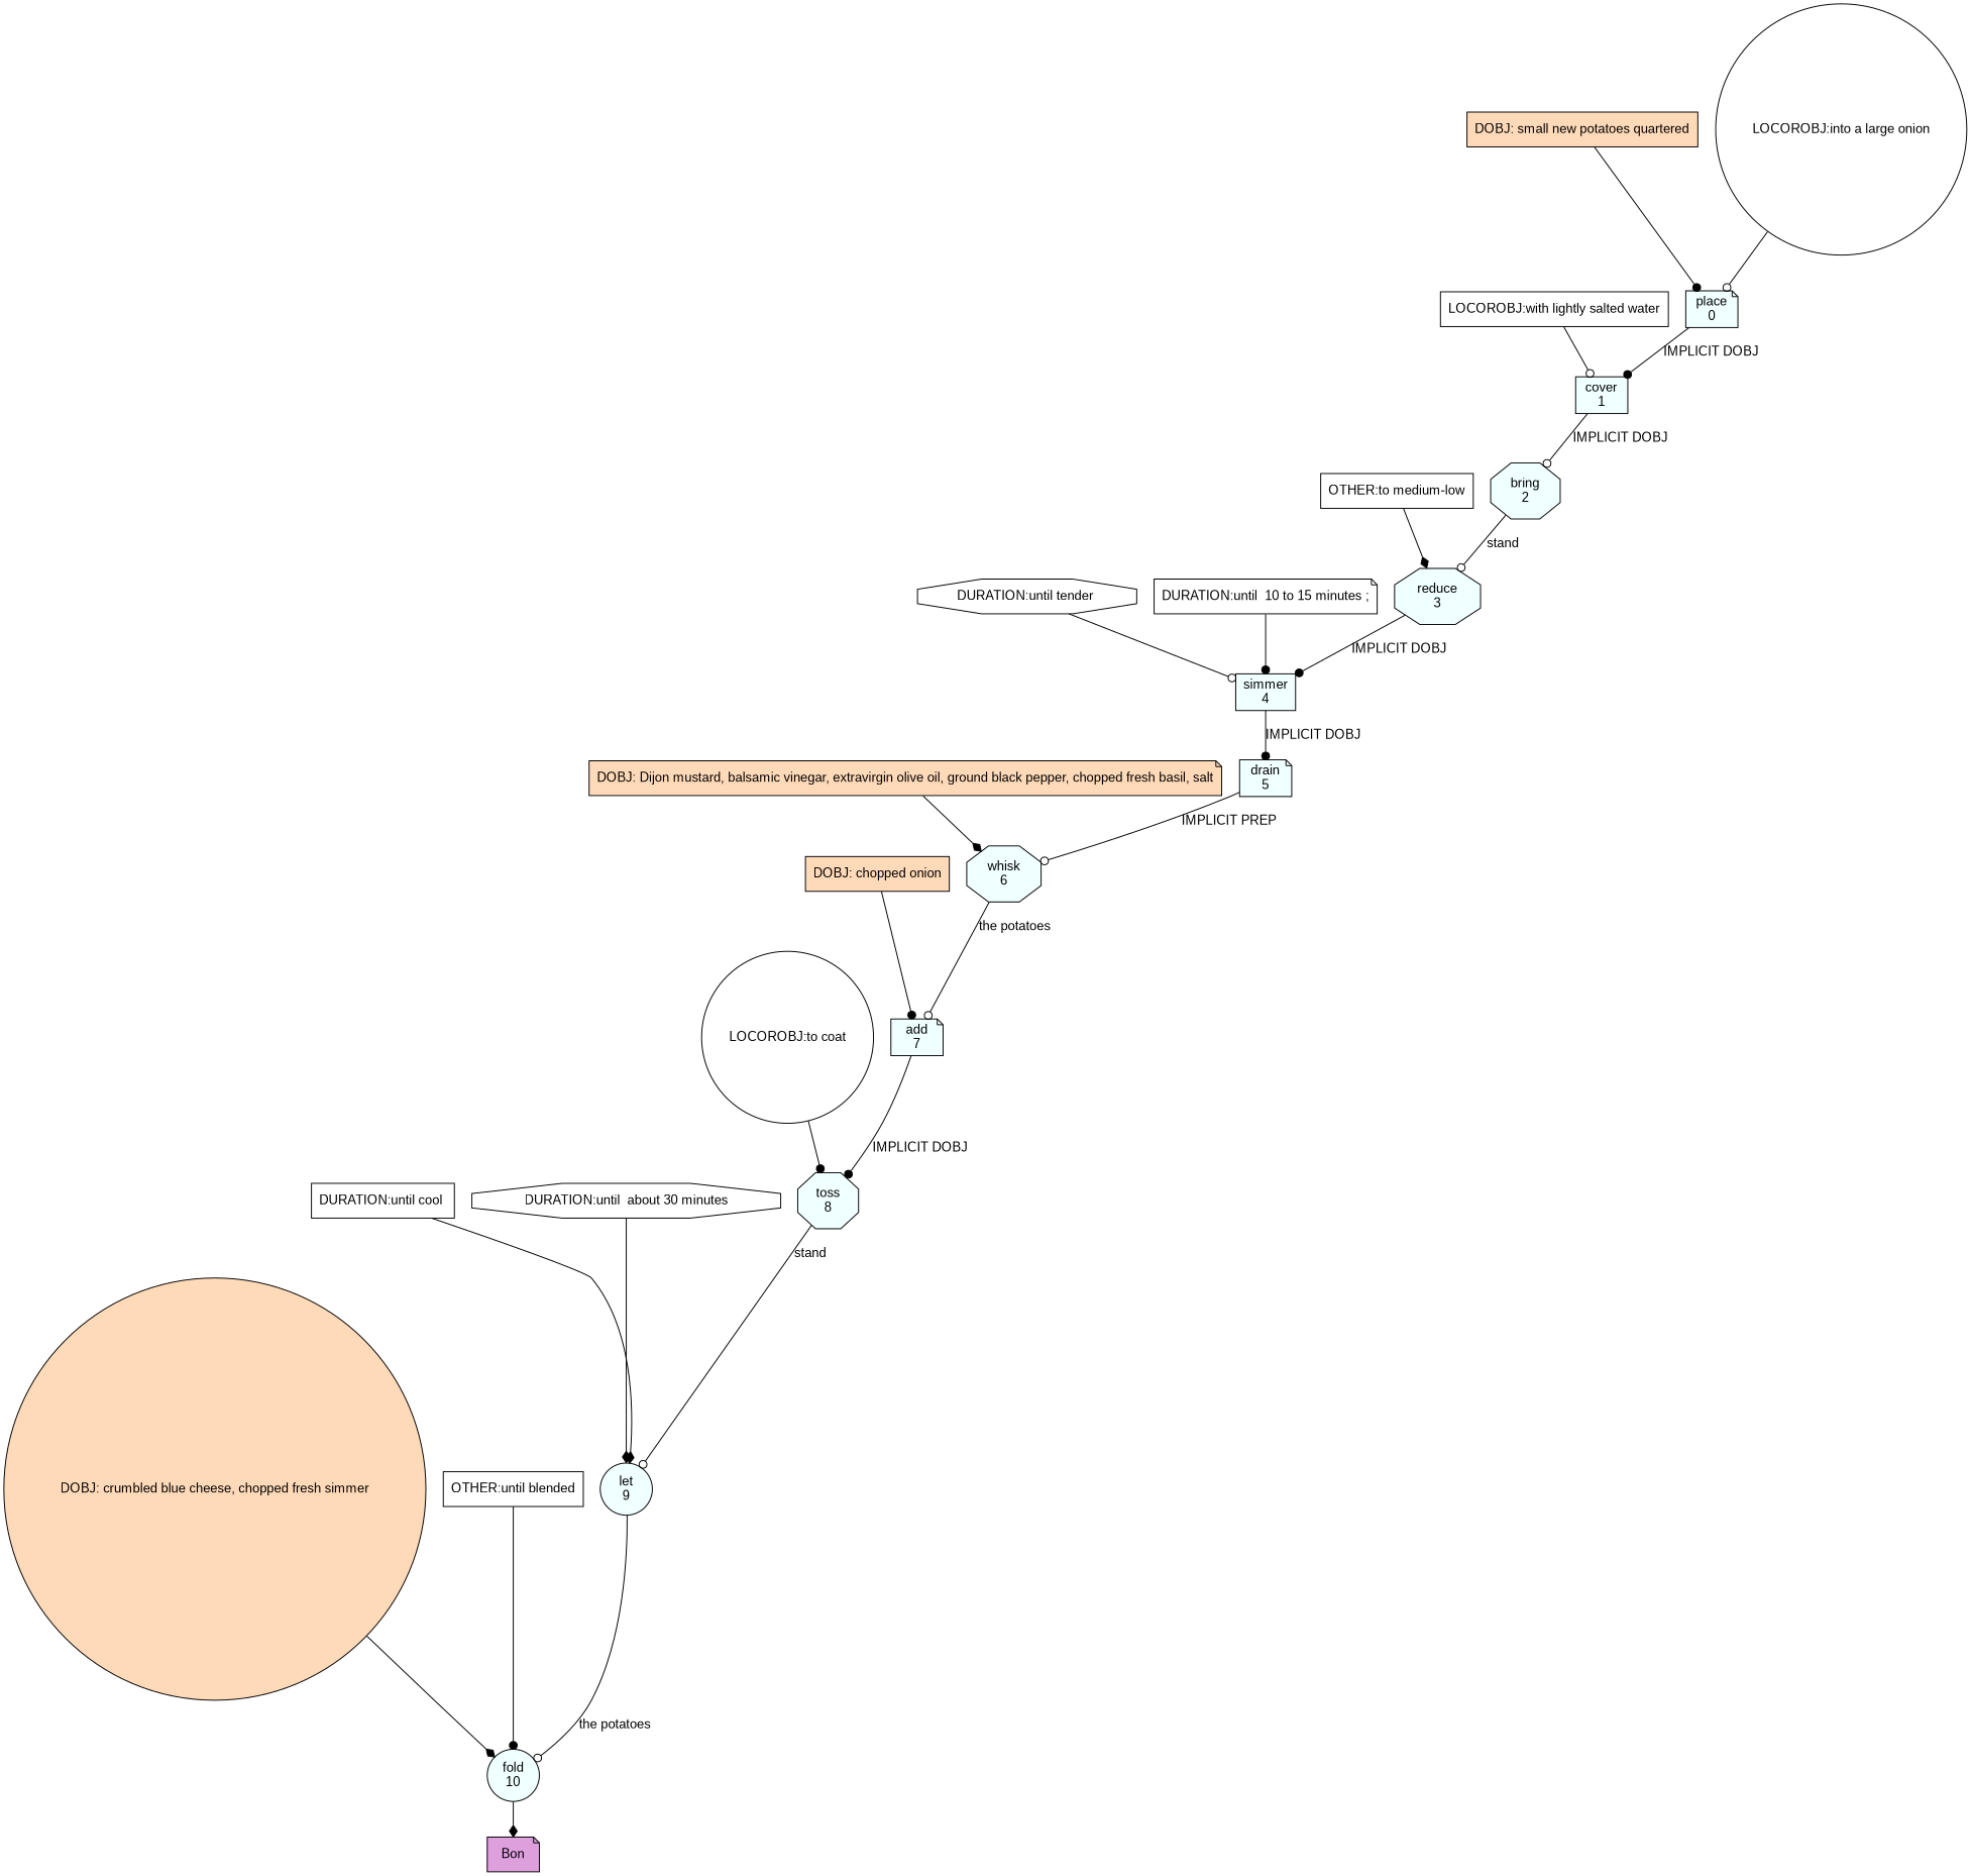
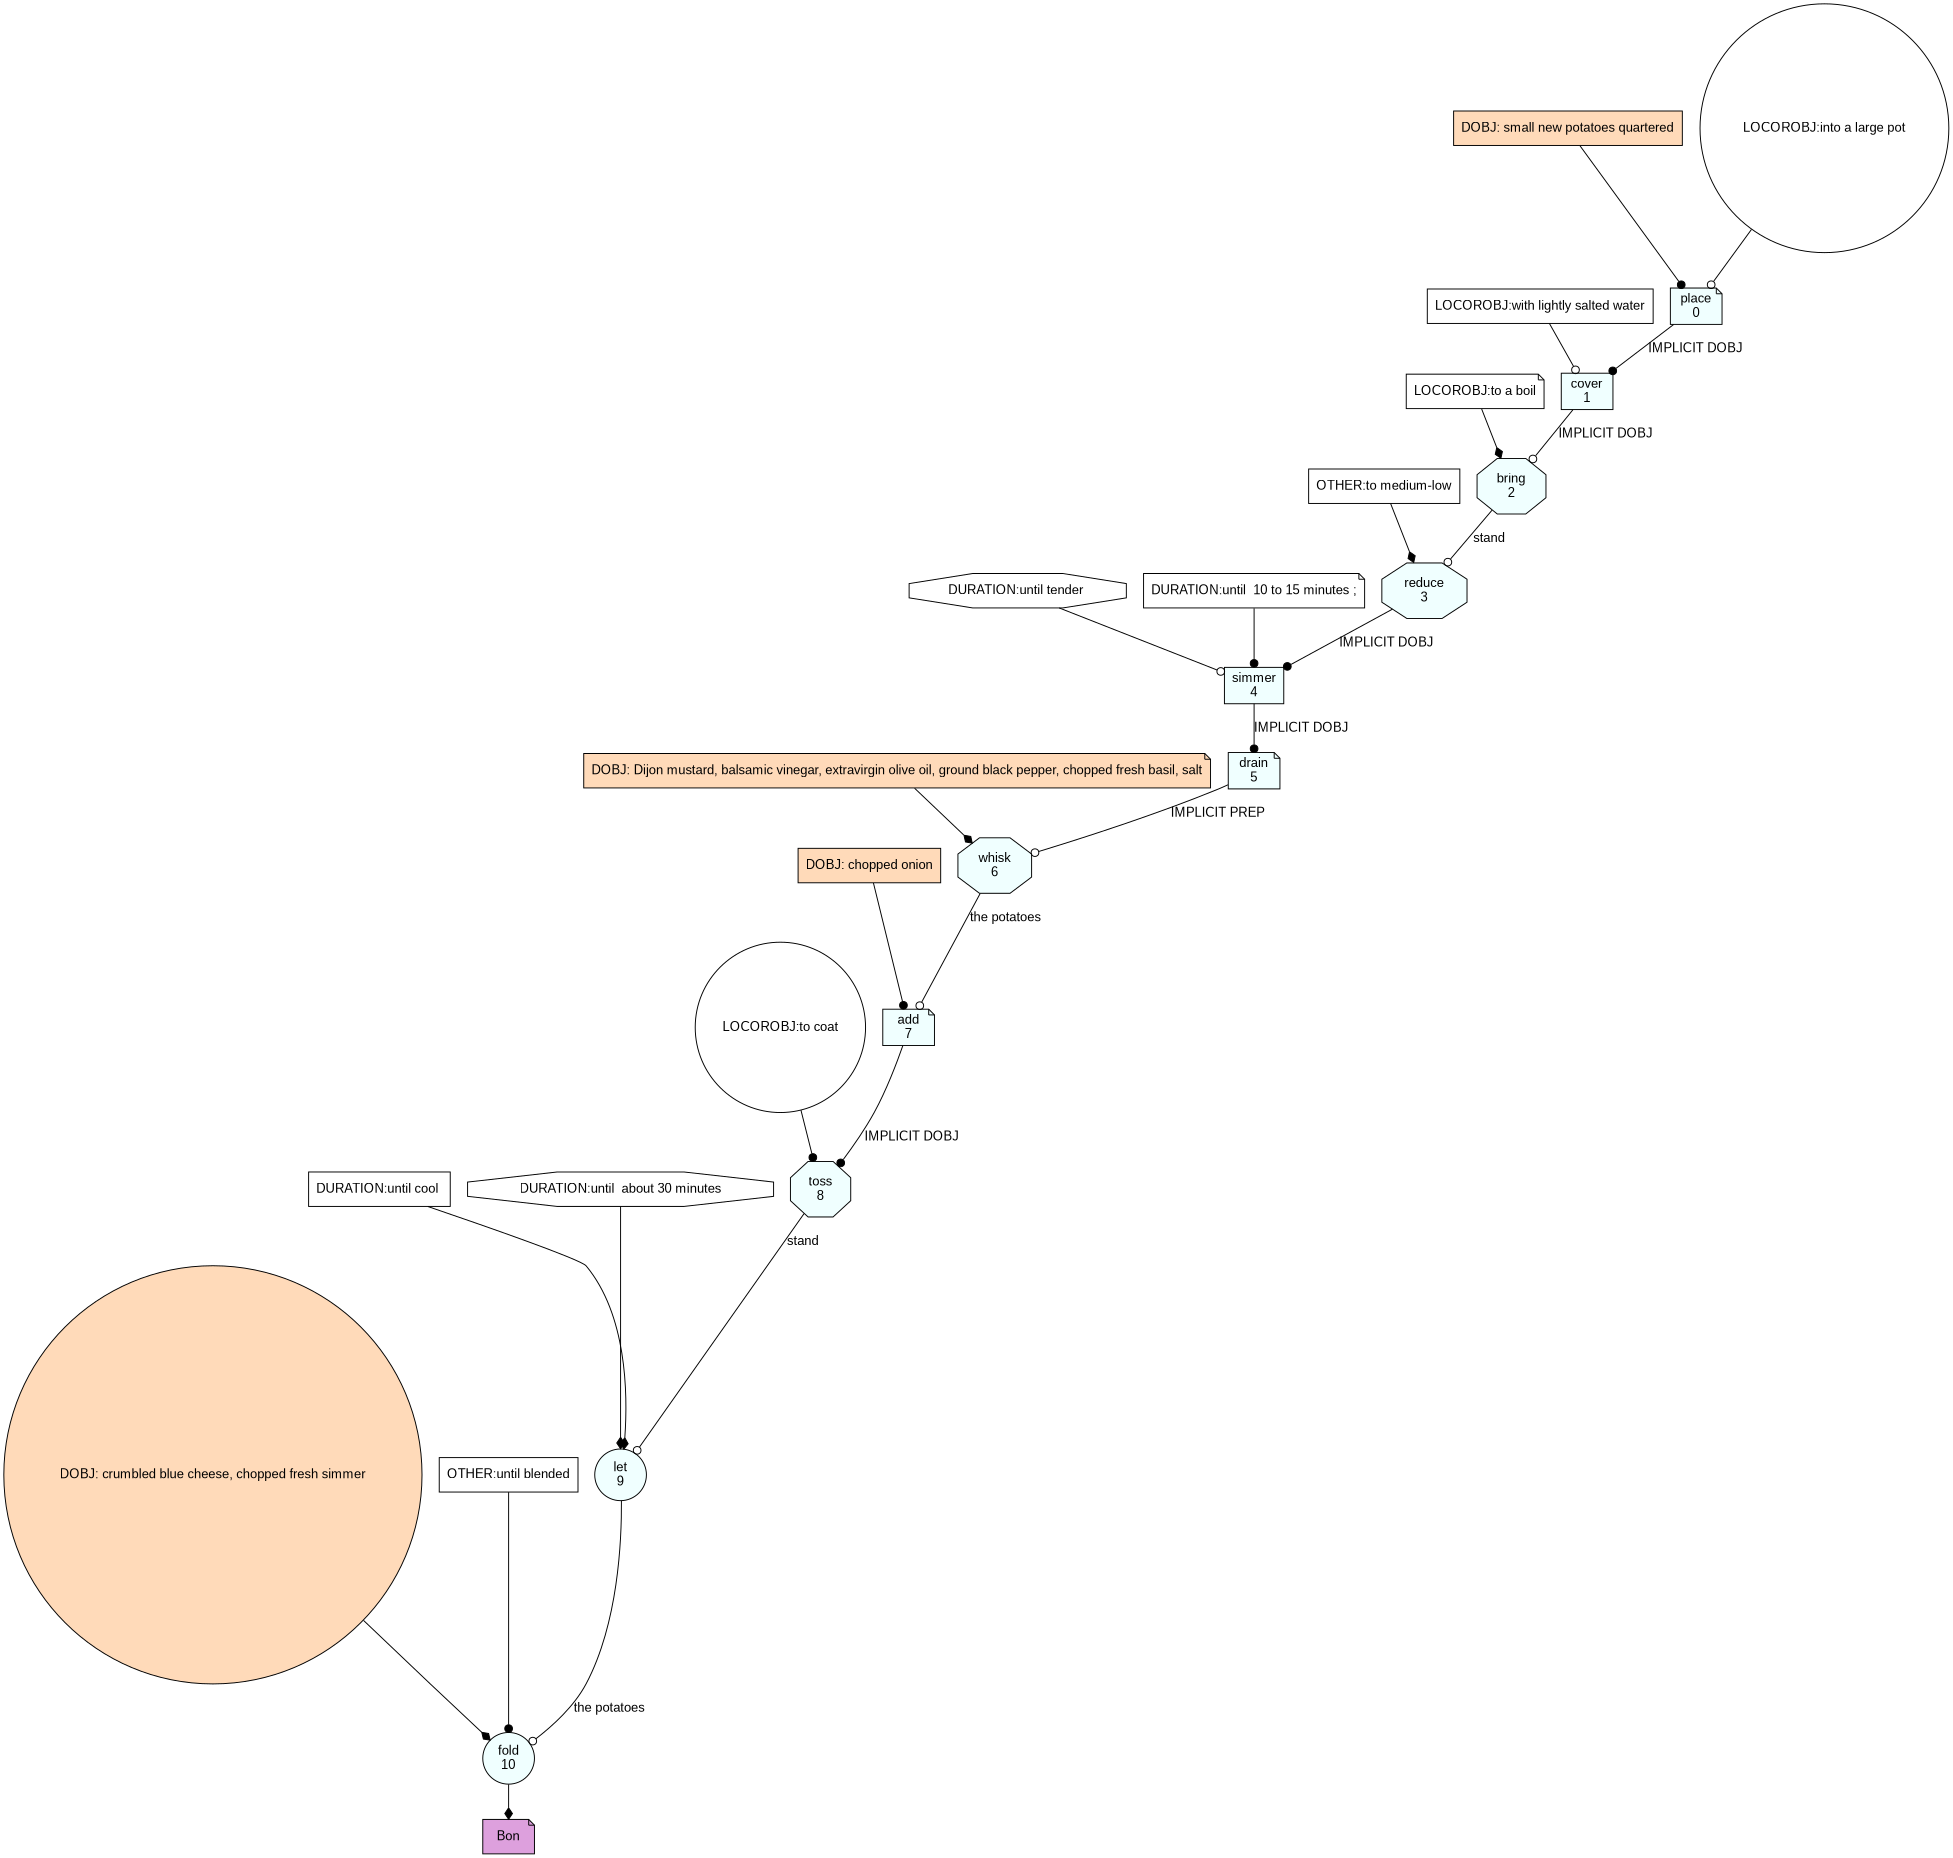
  digraph {
    fontname="Liberation Sans"
    node [fillcolor=azure fontname="Liberation Sans" shape=box style=filled]
    edge [arrowhead=dot fontname="Liberation Sans"]
    n1 [label="place\n0" shape=note]
    n2 [label="cover\n1"]
    n3 [label="bring\n2" shape=octagon]
    n4 [label="reduce\n3" shape=octagon]
    n5 [label="simmer\n4"]
    n6 [label="drain\n5" shape=note]
    n7 [label="whisk\n6" shape=octagon]
    n8 [label="add\n7" shape=note]
    n9 [label="toss\n8" shape=octagon]
    n10 [label="let\n9" shape=circle]
    n11 [label="fold\n10" shape=circle]
    n12 [fillcolor=plum label=Bon shape=note]
    n13 [fillcolor=peachpuff label="DOBJ: small new potatoes quartered"]
-   n14 [fillcolor=white label="LOCOROBJ:into a large onion" shape=circle]
+   n14 [fillcolor=white label="LOCOROBJ:into a large pot" shape=circle]
    n15 [fillcolor=white label="LOCOROBJ:with lightly salted water"]
+   n16 [fillcolor=white label="LOCOROBJ:to a boil" shape=note]
    n17 [fillcolor=white label="OTHER:to medium-low"]
    n18 [fillcolor=white label="DURATION:until tender " shape=octagon]
    n19 [fillcolor=white label="DURATION:until  10 to 15 minutes ;" shape=note]
    n20 [fillcolor=peachpuff label="DOBJ: Dijon mustard, balsamic vinegar, extravirgin olive oil, ground black pepper, chopped fresh basil, salt" shape=note]
    n21 [fillcolor=peachpuff label="DOBJ: chopped onion"]
    n22 [fillcolor=white label="LOCOROBJ:to coat" shape=circle]
    n23 [fillcolor=white label="DURATION:until cool "]
    n24 [fillcolor=white label="DURATION:until  about 30 minutes" shape=octagon]
    n25 [fillcolor=peachpuff label="DOBJ: crumbled blue cheese, chopped fresh simmer" shape=circle]
    n26 [fillcolor=white label="OTHER:until blended"]
    n1 -> n2 [label="IMPLICIT DOBJ"]
    n2 -> n3 [arrowhead=odot label="IMPLICIT DOBJ"]
    n3 -> n4 [arrowhead=odot label=stand]
    n4 -> n5 [label="IMPLICIT DOBJ"]
    n5 -> n6 [label="IMPLICIT DOBJ"]
    n6 -> n7 [arrowhead=odot label="IMPLICIT PREP"]
    n7 -> n8 [arrowhead=odot label="the potatoes"]
    n8 -> n9 [label="IMPLICIT DOBJ"]
    n9 -> n10 [arrowhead=odot label=stand]
    n10 -> n11 [arrowhead=odot label="the potatoes"]
    n11 -> n12 [arrowhead=diamond]
    n13 -> n1
    n14 -> n1 [arrowhead=odot]
    n15 -> n2 [arrowhead=odot]
+   n16 -> n3 [arrowhead=diamond]
    n17 -> n4 [arrowhead=diamond]
    n18 -> n5 [arrowhead=odot]
    n19 -> n5
    n20 -> n7 [arrowhead=diamond]
    n21 -> n8
    n22 -> n9
    n23 -> n10 [arrowhead=diamond]
    n24 -> n10 [arrowhead=diamond]
    n25 -> n11 [arrowhead=diamond]
    n26 -> n11
  }
